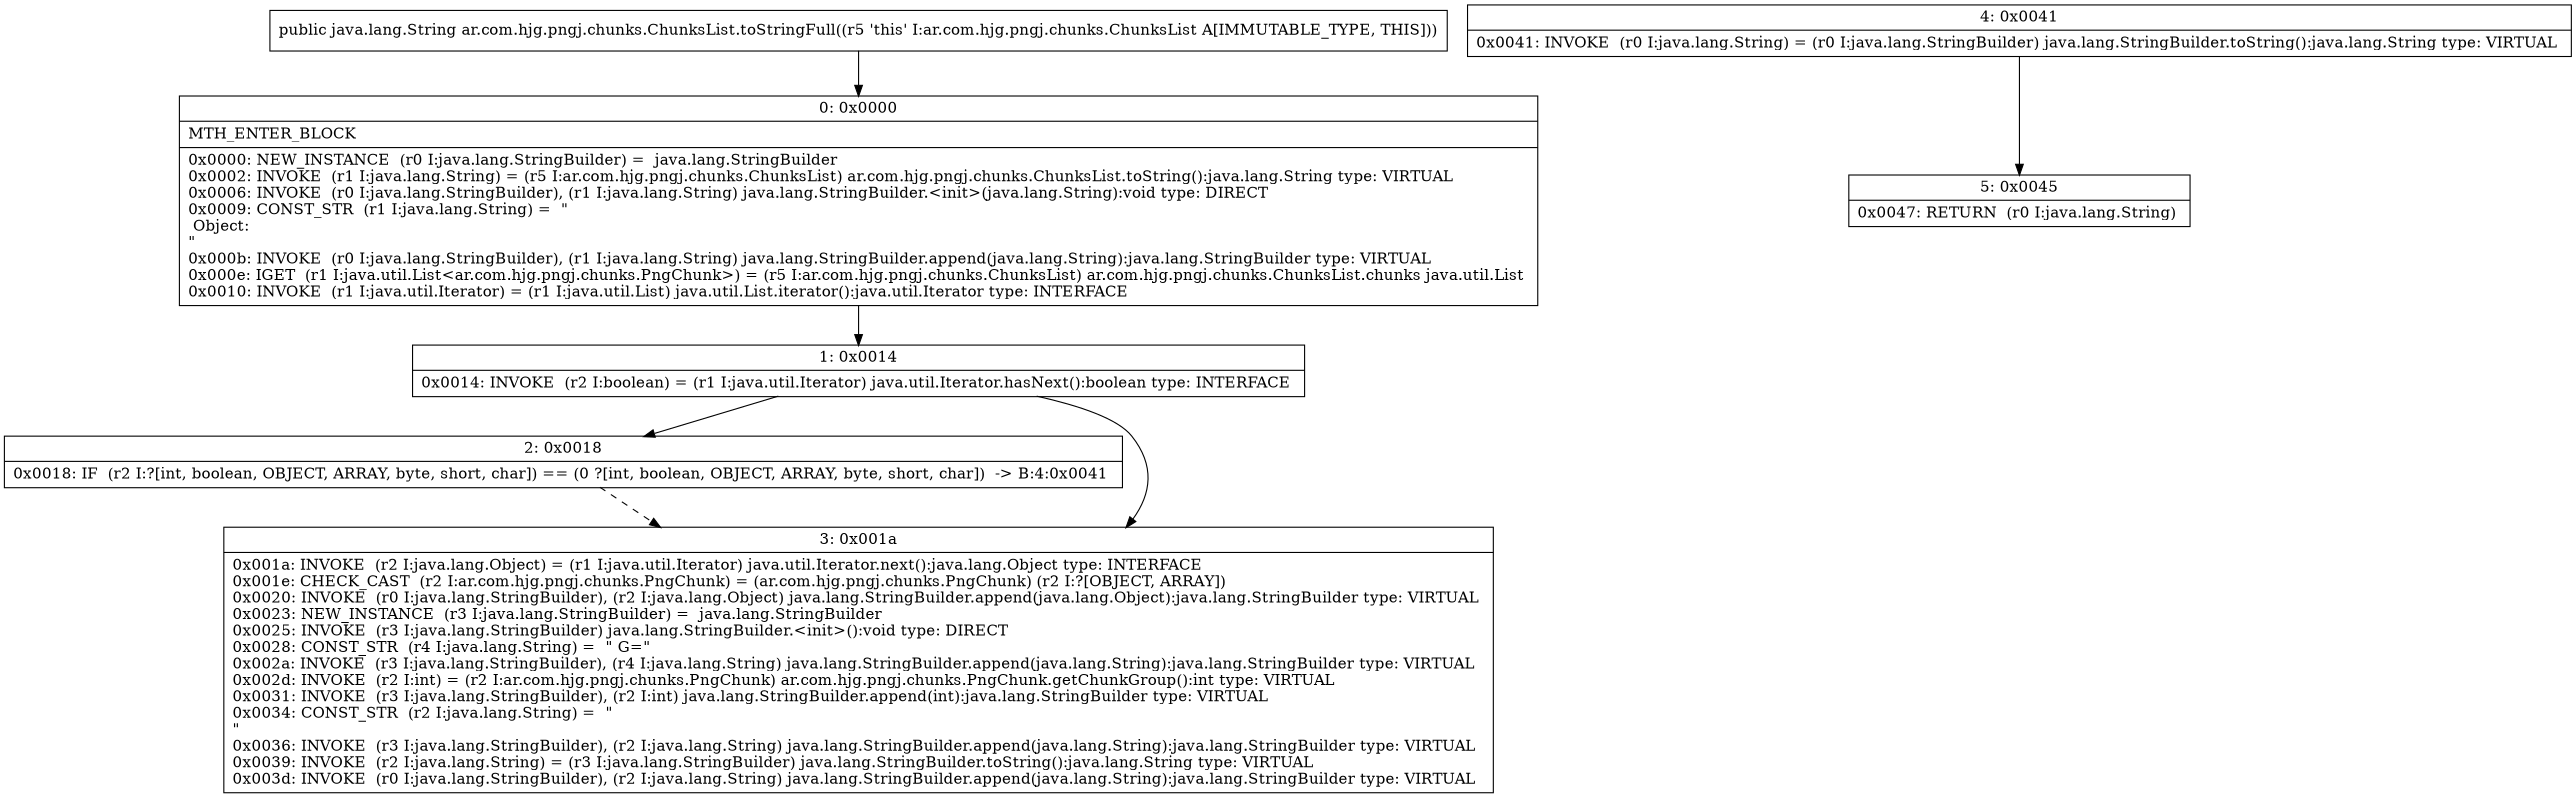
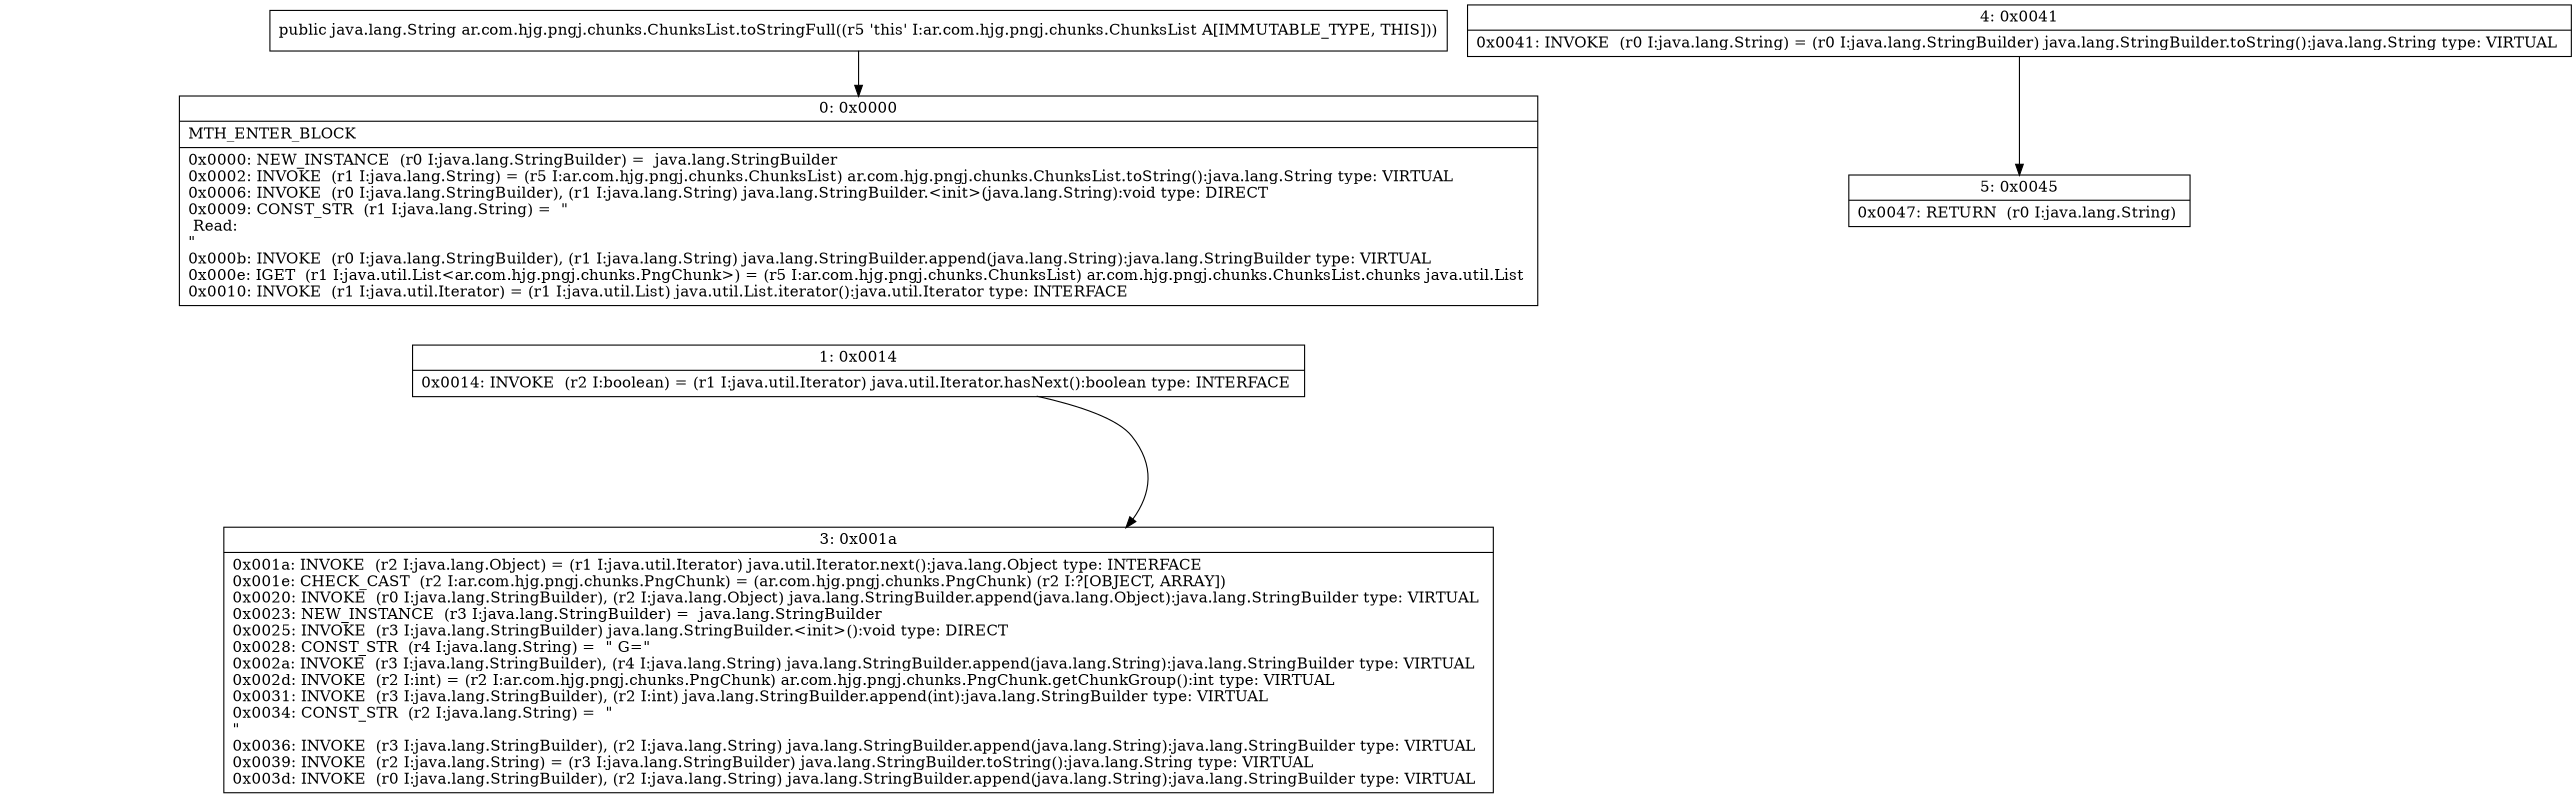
  digraph {
    node [shape=record]
-   n1 [label="{0\:\ 0x0000|MTH_ENTER_BLOCK\l|0x0000: NEW_INSTANCE  (r0 I:java.lang.StringBuilder) =  java.lang.StringBuilder \l0x0002: INVOKE  (r1 I:java.lang.String) = (r5 I:ar.com.hjg.pngj.chunks.ChunksList) ar.com.hjg.pngj.chunks.ChunksList.toString():java.lang.String type: VIRTUAL \l0x0006: INVOKE  (r0 I:java.lang.StringBuilder), (r1 I:java.lang.String) java.lang.StringBuilder.\<init\>(java.lang.String):void type: DIRECT \l0x0009: CONST_STR  (r1 I:java.lang.String) =  \"\l Object:\l\" \l0x000b: INVOKE  (r0 I:java.lang.StringBuilder), (r1 I:java.lang.String) java.lang.StringBuilder.append(java.lang.String):java.lang.StringBuilder type: VIRTUAL \l0x000e: IGET  (r1 I:java.util.List\<ar.com.hjg.pngj.chunks.PngChunk\>) = (r5 I:ar.com.hjg.pngj.chunks.ChunksList) ar.com.hjg.pngj.chunks.ChunksList.chunks java.util.List \l0x0010: INVOKE  (r1 I:java.util.Iterator) = (r1 I:java.util.List) java.util.List.iterator():java.util.Iterator type: INTERFACE \l}"]
+   n1 [label="{0\:\ 0x0000|MTH_ENTER_BLOCK\l|0x0000: NEW_INSTANCE  (r0 I:java.lang.StringBuilder) =  java.lang.StringBuilder \l0x0002: INVOKE  (r1 I:java.lang.String) = (r5 I:ar.com.hjg.pngj.chunks.ChunksList) ar.com.hjg.pngj.chunks.ChunksList.toString():java.lang.String type: VIRTUAL \l0x0006: INVOKE  (r0 I:java.lang.StringBuilder), (r1 I:java.lang.String) java.lang.StringBuilder.\<init\>(java.lang.String):void type: DIRECT \l0x0009: CONST_STR  (r1 I:java.lang.String) =  \"\l Read:\l\" \l0x000b: INVOKE  (r0 I:java.lang.StringBuilder), (r1 I:java.lang.String) java.lang.StringBuilder.append(java.lang.String):java.lang.StringBuilder type: VIRTUAL \l0x000e: IGET  (r1 I:java.util.List\<ar.com.hjg.pngj.chunks.PngChunk\>) = (r5 I:ar.com.hjg.pngj.chunks.ChunksList) ar.com.hjg.pngj.chunks.ChunksList.chunks java.util.List \l0x0010: INVOKE  (r1 I:java.util.Iterator) = (r1 I:java.util.List) java.util.List.iterator():java.util.Iterator type: INTERFACE \l}"]
    n2 [label="{1\:\ 0x0014|0x0014: INVOKE  (r2 I:boolean) = (r1 I:java.util.Iterator) java.util.Iterator.hasNext():boolean type: INTERFACE \l}"]
-   n3 [label="{2\:\ 0x0018|0x0018: IF  (r2 I:?[int, boolean, OBJECT, ARRAY, byte, short, char]) == (0 ?[int, boolean, OBJECT, ARRAY, byte, short, char])  \-\> B:4:0x0041 \l}"]
    n4 [label="{3\:\ 0x001a|0x001a: INVOKE  (r2 I:java.lang.Object) = (r1 I:java.util.Iterator) java.util.Iterator.next():java.lang.Object type: INTERFACE \l0x001e: CHECK_CAST  (r2 I:ar.com.hjg.pngj.chunks.PngChunk) = (ar.com.hjg.pngj.chunks.PngChunk) (r2 I:?[OBJECT, ARRAY]) \l0x0020: INVOKE  (r0 I:java.lang.StringBuilder), (r2 I:java.lang.Object) java.lang.StringBuilder.append(java.lang.Object):java.lang.StringBuilder type: VIRTUAL \l0x0023: NEW_INSTANCE  (r3 I:java.lang.StringBuilder) =  java.lang.StringBuilder \l0x0025: INVOKE  (r3 I:java.lang.StringBuilder) java.lang.StringBuilder.\<init\>():void type: DIRECT \l0x0028: CONST_STR  (r4 I:java.lang.String) =  \" G=\" \l0x002a: INVOKE  (r3 I:java.lang.StringBuilder), (r4 I:java.lang.String) java.lang.StringBuilder.append(java.lang.String):java.lang.StringBuilder type: VIRTUAL \l0x002d: INVOKE  (r2 I:int) = (r2 I:ar.com.hjg.pngj.chunks.PngChunk) ar.com.hjg.pngj.chunks.PngChunk.getChunkGroup():int type: VIRTUAL \l0x0031: INVOKE  (r3 I:java.lang.StringBuilder), (r2 I:int) java.lang.StringBuilder.append(int):java.lang.StringBuilder type: VIRTUAL \l0x0034: CONST_STR  (r2 I:java.lang.String) =  \"\l\" \l0x0036: INVOKE  (r3 I:java.lang.StringBuilder), (r2 I:java.lang.String) java.lang.StringBuilder.append(java.lang.String):java.lang.StringBuilder type: VIRTUAL \l0x0039: INVOKE  (r2 I:java.lang.String) = (r3 I:java.lang.StringBuilder) java.lang.StringBuilder.toString():java.lang.String type: VIRTUAL \l0x003d: INVOKE  (r0 I:java.lang.StringBuilder), (r2 I:java.lang.String) java.lang.StringBuilder.append(java.lang.String):java.lang.StringBuilder type: VIRTUAL \l}"]
    n5 [label="{4\:\ 0x0041|0x0041: INVOKE  (r0 I:java.lang.String) = (r0 I:java.lang.StringBuilder) java.lang.StringBuilder.toString():java.lang.String type: VIRTUAL \l}"]
    n6 [label="{5\:\ 0x0045|0x0047: RETURN  (r0 I:java.lang.String) \l}"]
    n7 [label="{public java.lang.String ar.com.hjg.pngj.chunks.ChunksList.toStringFull((r5 'this' I:ar.com.hjg.pngj.chunks.ChunksList A[IMMUTABLE_TYPE, THIS])) }"]
-   n1 -> n2
-   n2 -> n3
    n2 -> n4
-   n3 -> n4 [style=dashed]
    n5 -> n6
    n7 -> n1
  }
